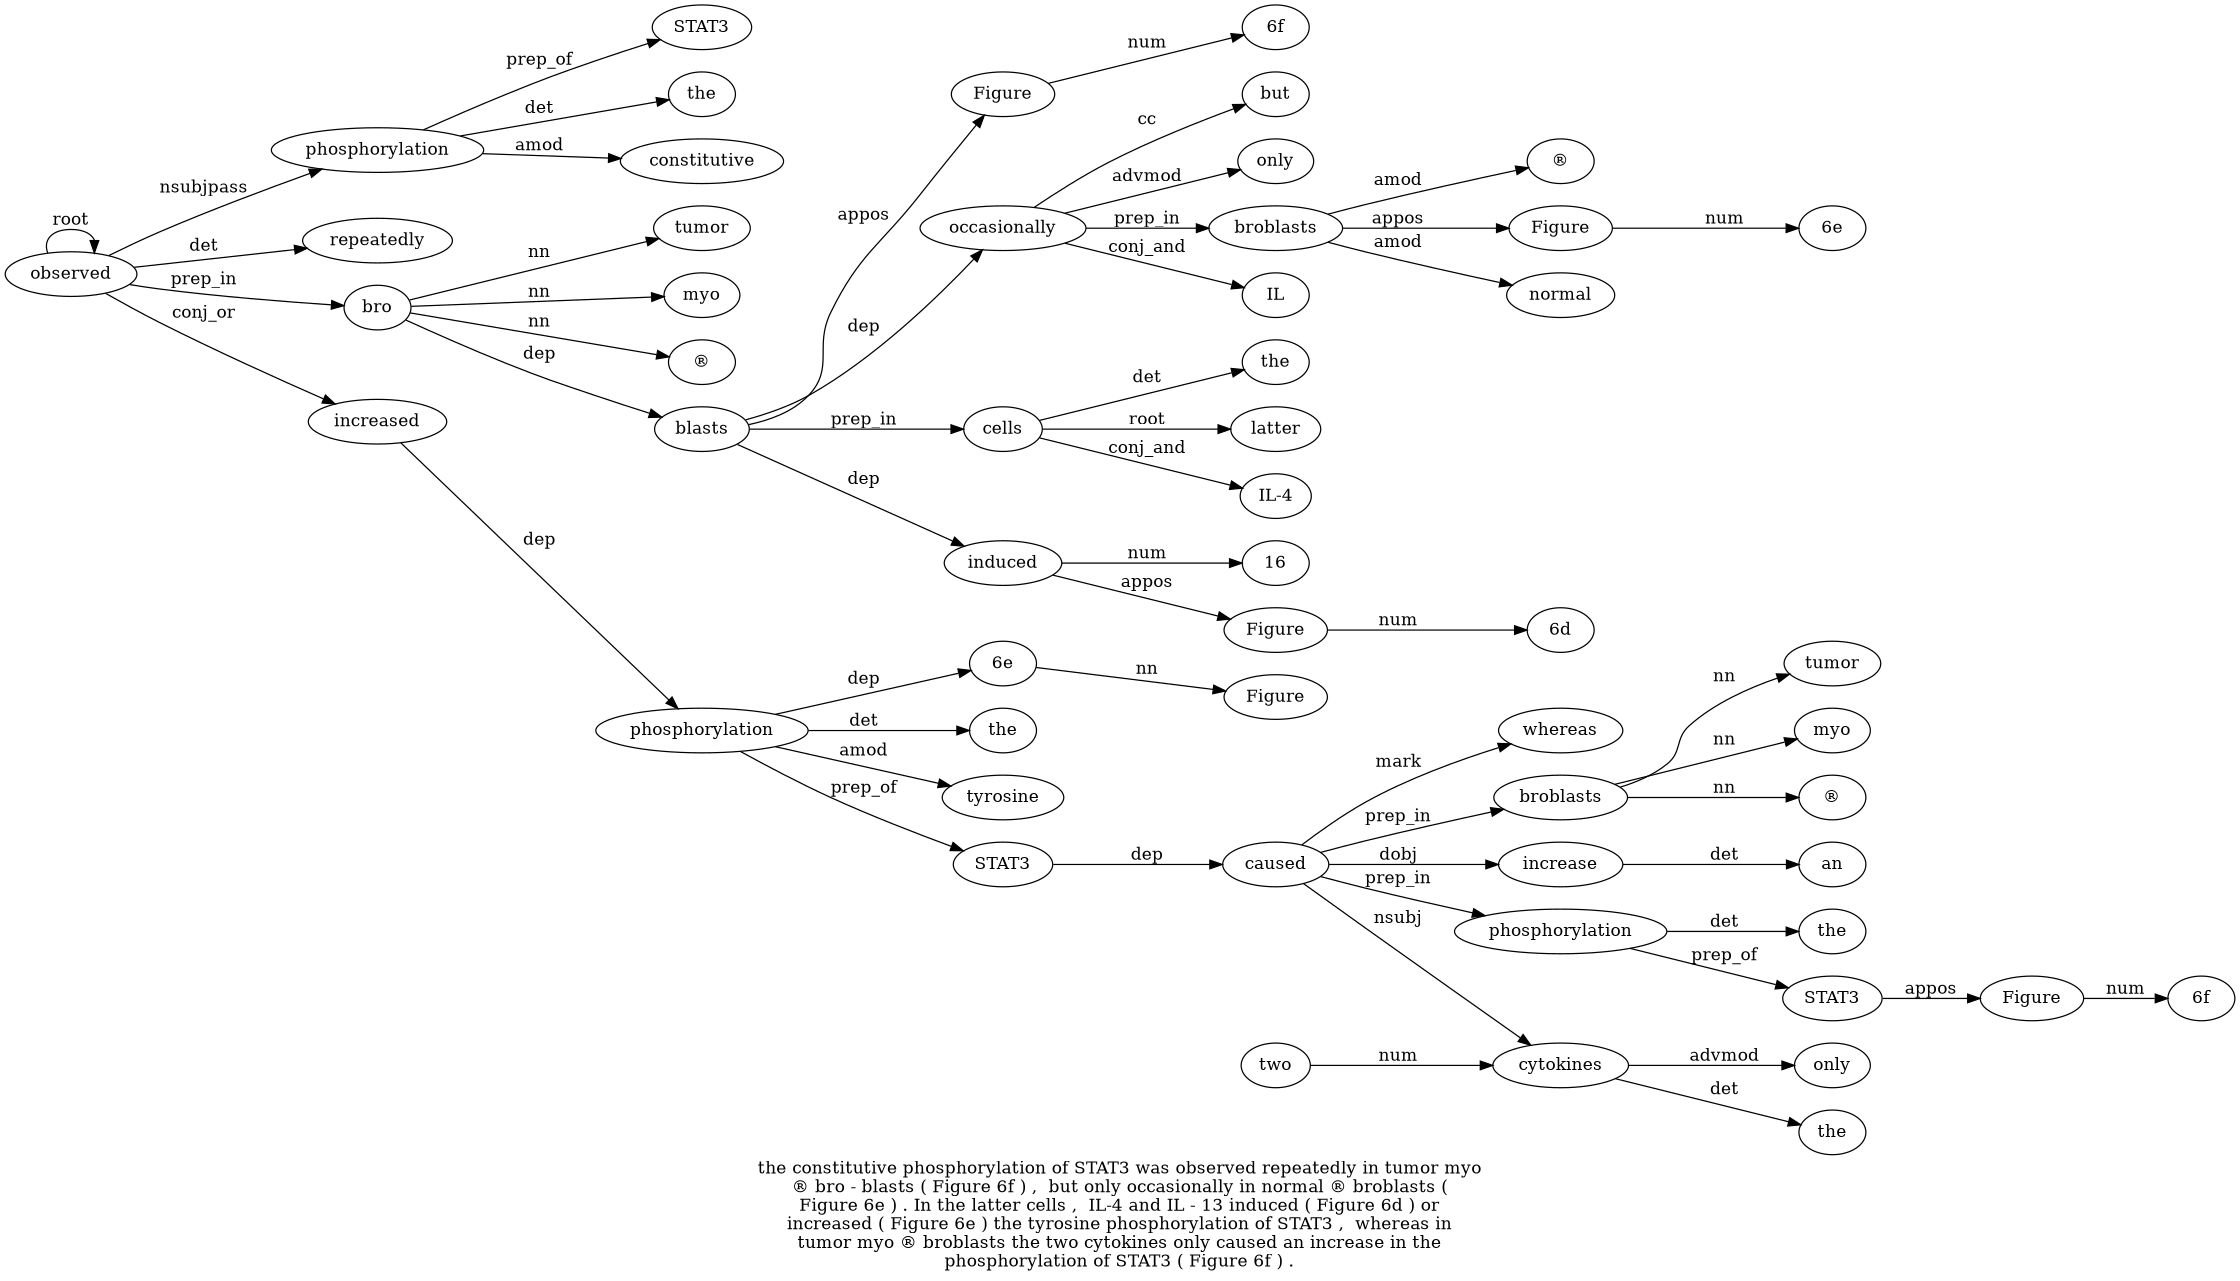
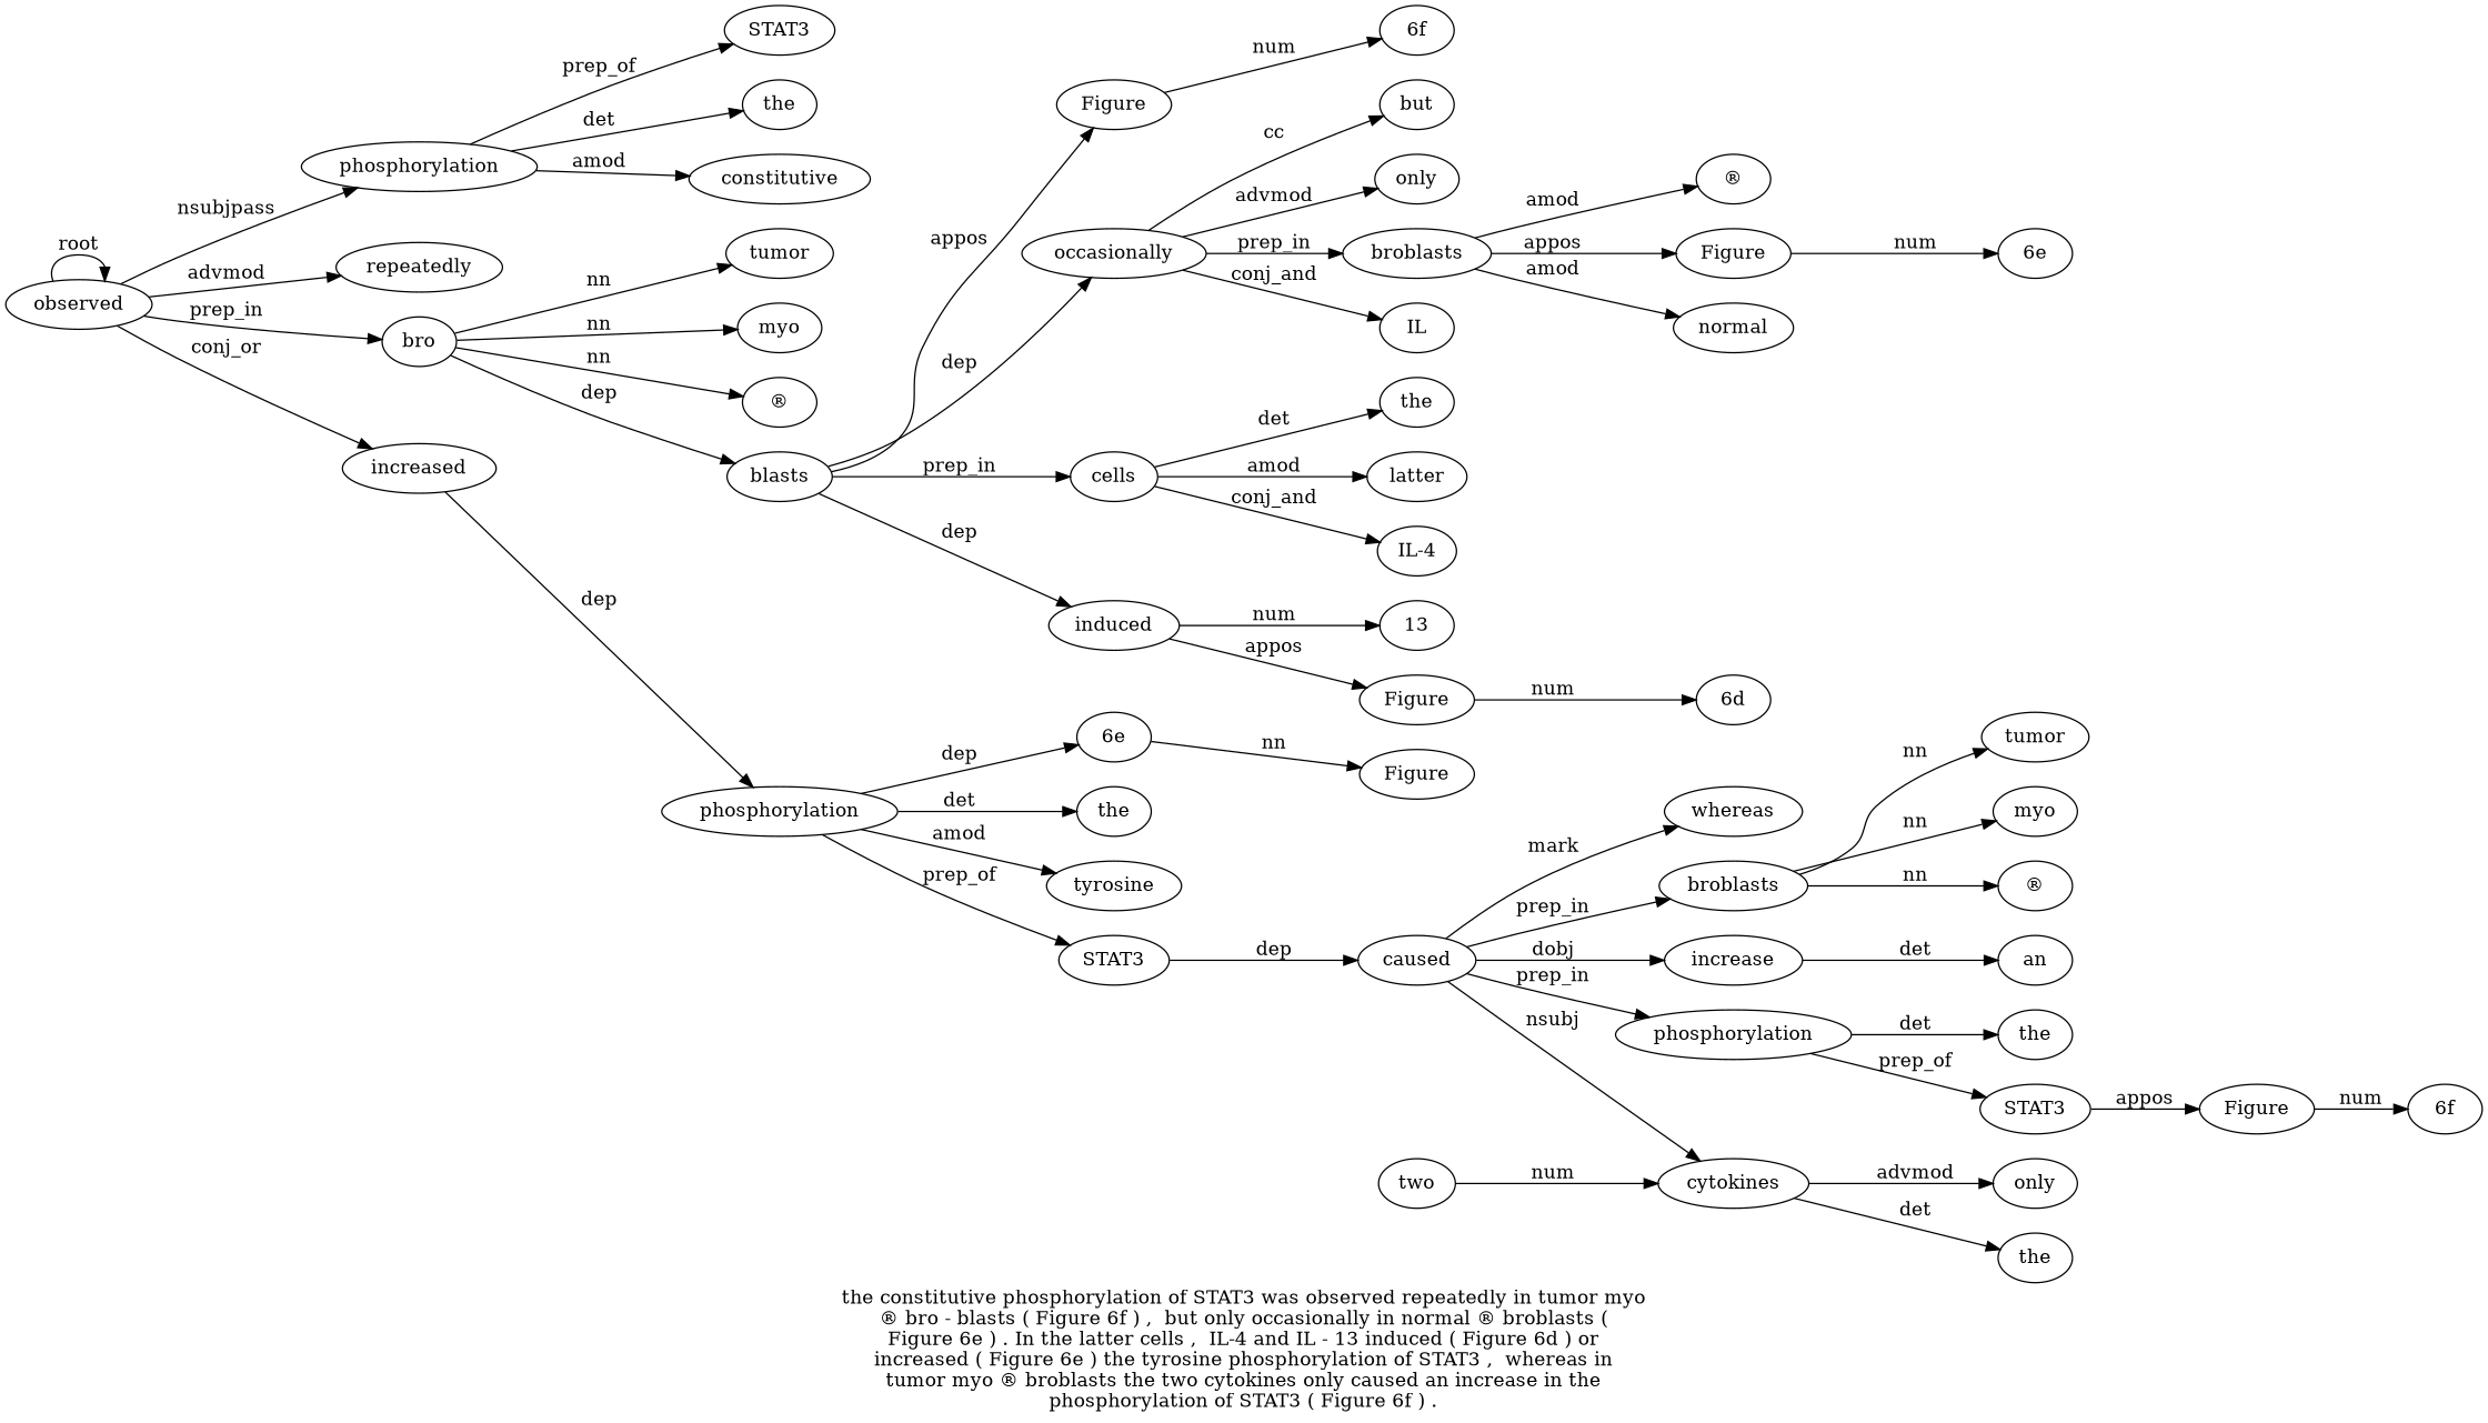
  digraph {
    label="the constitutive phosphorylation of STAT3 was observed repeatedly in tumor myo\n® bro - blasts ( Figure 6f ) ,  but only occasionally in normal ® broblasts (\nFigure 6e ) . In the latter cells ,  IL-4 and IL - 13 induced ( Figure 6d ) or\nincreased ( Figure 6e ) the tyrosine phosphorylation of STAT3 ,  whereas in\ntumor myo ® broblasts the two cytokines only caused an increase in the\nphosphorylation of STAT3 ( Figure 6f ) ."
    rankdir=LR
    node [fillcolor=white style=filled]
    n1 [label=phosphorylation]
    n2 [label=the]
    n3 [label=constitutive]
    n4 [label=STAT3]
    n5 [label=observed]
    n6 [label=repeatedly]
    n7 [label=bro]
    n8 [label=increased]
    n9 [label=tumor]
    n10 [label=myo]
    n11 [label="®"]
    n12 [label=blasts]
    n13 [label=phosphorylation]
    n14 [label=Figure]
    n15 [label=occasionally]
    n16 [label=cells]
    n17 [label=induced]
    n18 [label="6f"]
    n19 [label=but]
    n20 [label=only]
    n21 [label=broblasts]
    n22 [label=IL]
    n23 [label=the]
    n24 [label=latter]
    n25 [label="IL-4"]
-   n26 [label=16]
+   n26 [label=13]
    n27 [label=Figure]
    n28 [label=normal]
    n29 [label="®"]
    n30 [label=Figure]
    n31 [label="6e"]
    n32 [label="6d"]
    n33 [label="6e"]
    n34 [label=the]
    n35 [label=tyrosine]
    n36 [label=STAT3]
    n37 [label=Figure]
    n38 [label=caused]
    n39 [label=whereas]
    n40 [label=broblasts]
    n41 [label=cytokines]
    n42 [label=increase]
    n43 [label=phosphorylation]
    n44 [label=tumor]
    n45 [label=myo]
    n46 [label="®"]
    n47 [label=the]
    n48 [label=only]
    n49 [label=an]
    n50 [label=the]
    n51 [label=STAT3]
    n52 [label=two]
    n53 [label=Figure]
    n54 [label="6f"]
    n1 -> n2 [label=det]
    n1 -> n3 [label=amod]
    n1 -> n4 [label=prep_of]
    n5 -> n1 [label=nsubjpass]
    n5 -> n5 [label=root]
-   n5 -> n6 [label=det]
+   n5 -> n6 [label=advmod]
    n5 -> n7 [label=prep_in]
    n5 -> n8 [label=conj_or]
    n7 -> n9 [label=nn]
    n7 -> n10 [label=nn]
    n7 -> n11 [label=nn]
    n7 -> n12 [label=dep]
    n8 -> n13 [label=dep]
    n12 -> n14 [label=appos]
    n12 -> n15 [label=dep]
    n12 -> n16 [label=prep_in]
    n12 -> n17 [label=dep]
    n13 -> n33 [label=dep]
    n13 -> n34 [label=det]
    n13 -> n35 [label=amod]
    n13 -> n36 [label=prep_of]
    n14 -> n18 [label=num]
    n15 -> n19 [label=cc]
    n15 -> n20 [label=advmod]
    n15 -> n21 [label=prep_in]
    n15 -> n22 [label=conj_and]
    n16 -> n23 [label=det]
-   n16 -> n24 [label=root]
+   n16 -> n24 [label=amod]
    n16 -> n25 [label=conj_and]
    n17 -> n26 [label=num]
    n17 -> n27 [label=appos]
    n21 -> n28 [label=amod]
    n21 -> n29 [label=amod]
    n21 -> n30 [label=appos]
    n27 -> n32 [label=num]
    n30 -> n31 [label=num]
    n33 -> n37 [label=nn]
    n36 -> n38 [label=dep]
    n38 -> n39 [label=mark]
    n38 -> n40 [label=prep_in]
    n38 -> n41 [label=nsubj]
    n38 -> n42 [label=dobj]
    n38 -> n43 [label=prep_in]
    n40 -> n44 [label=nn]
    n40 -> n45 [label=nn]
    n40 -> n46 [label=nn]
    n41 -> n47 [label=det]
    n41 -> n48 [label=advmod]
    n42 -> n49 [label=det]
    n43 -> n50 [label=det]
    n43 -> n51 [label=prep_of]
    n51 -> n53 [label=appos]
    n52 -> n41 [label=num]
    n53 -> n54 [label=num]
  }
